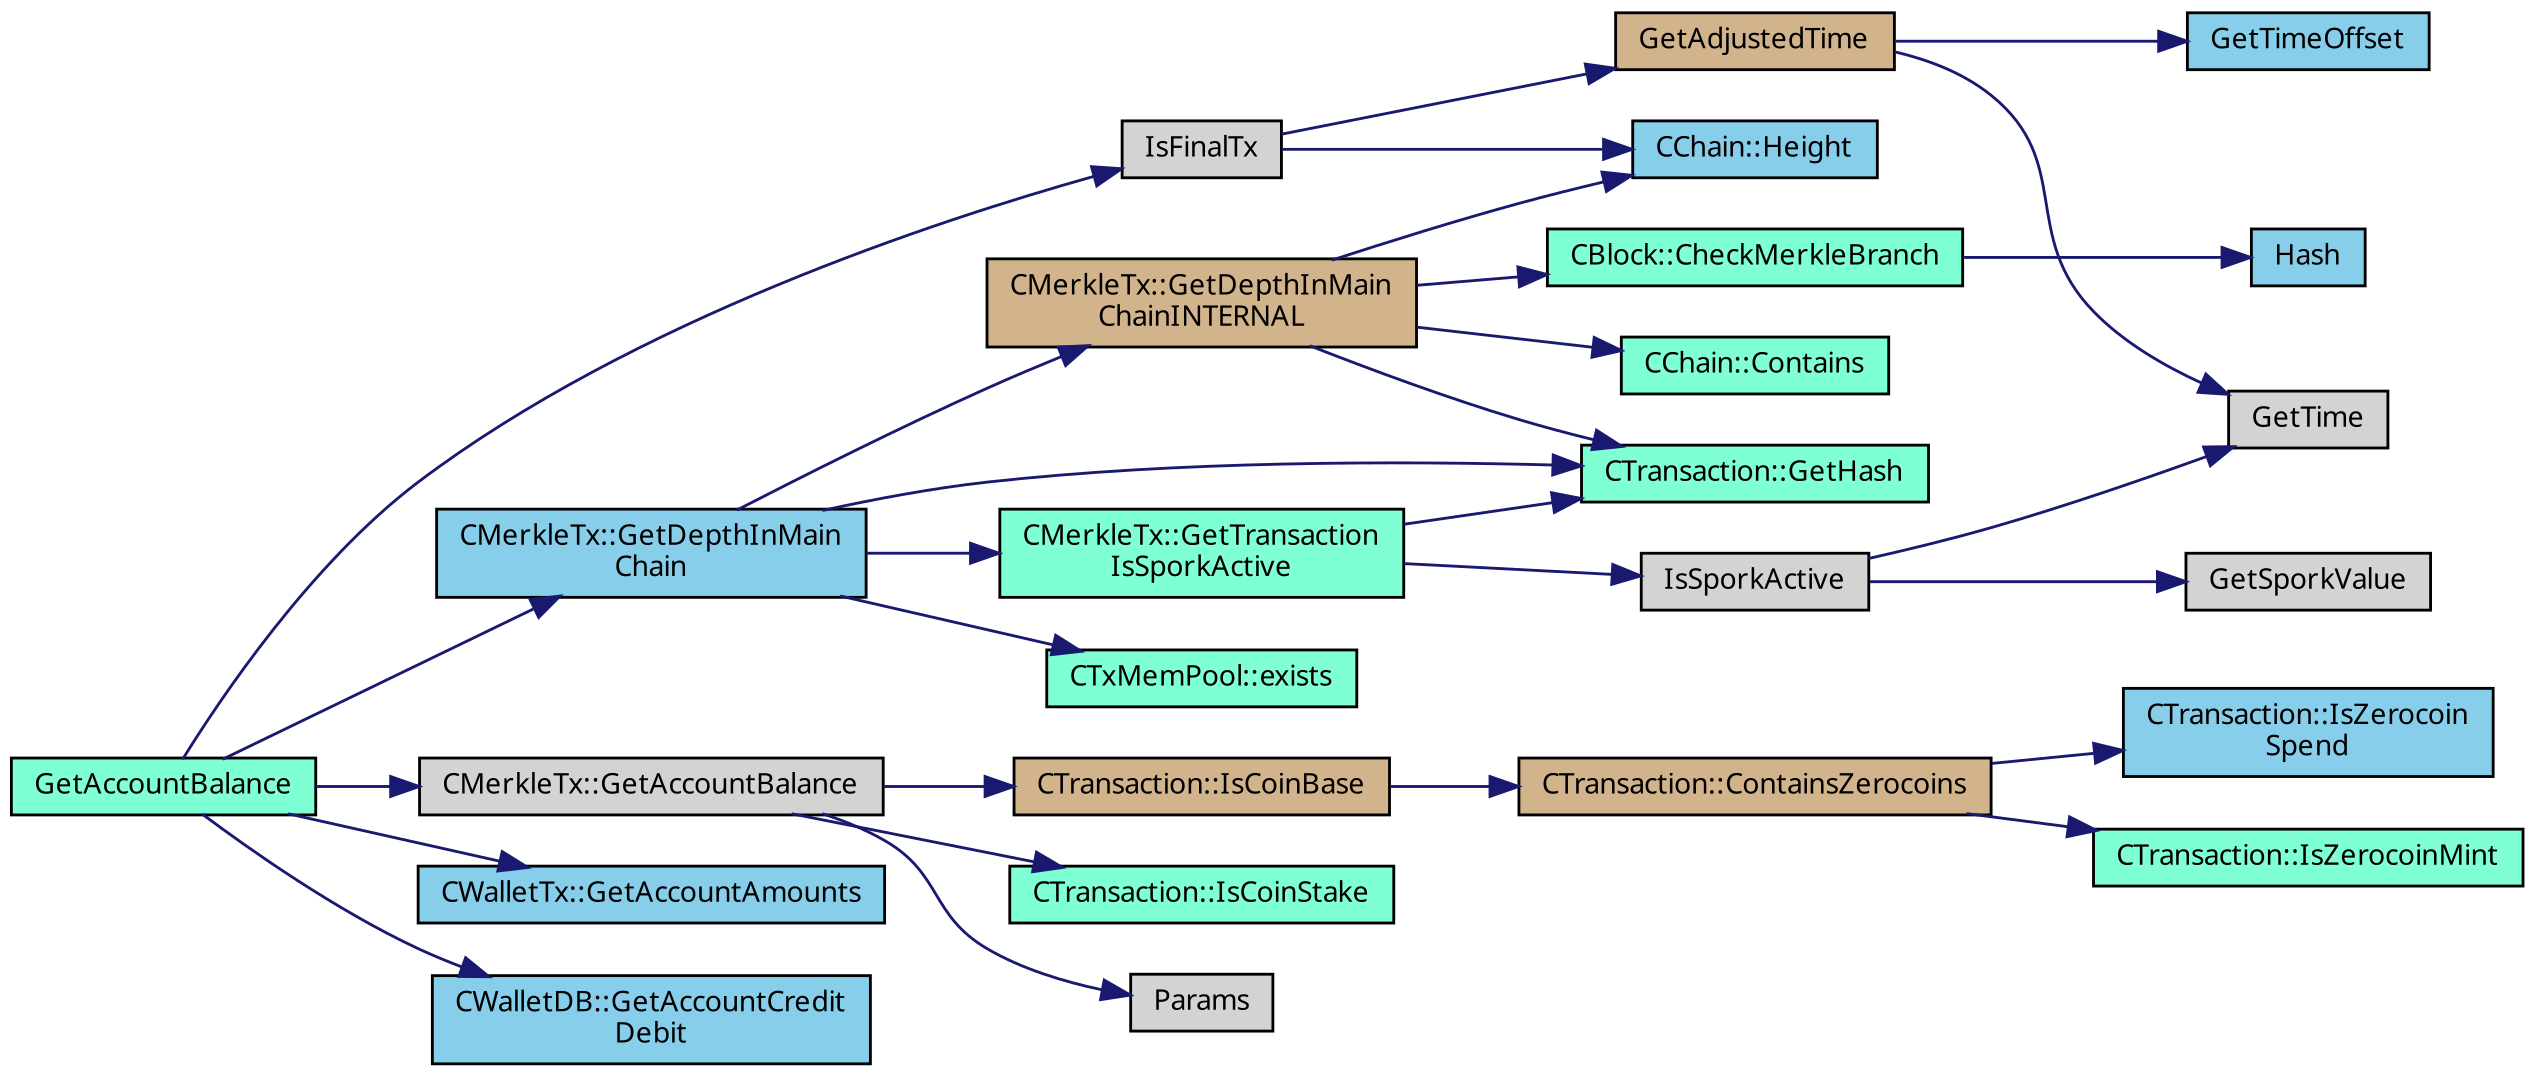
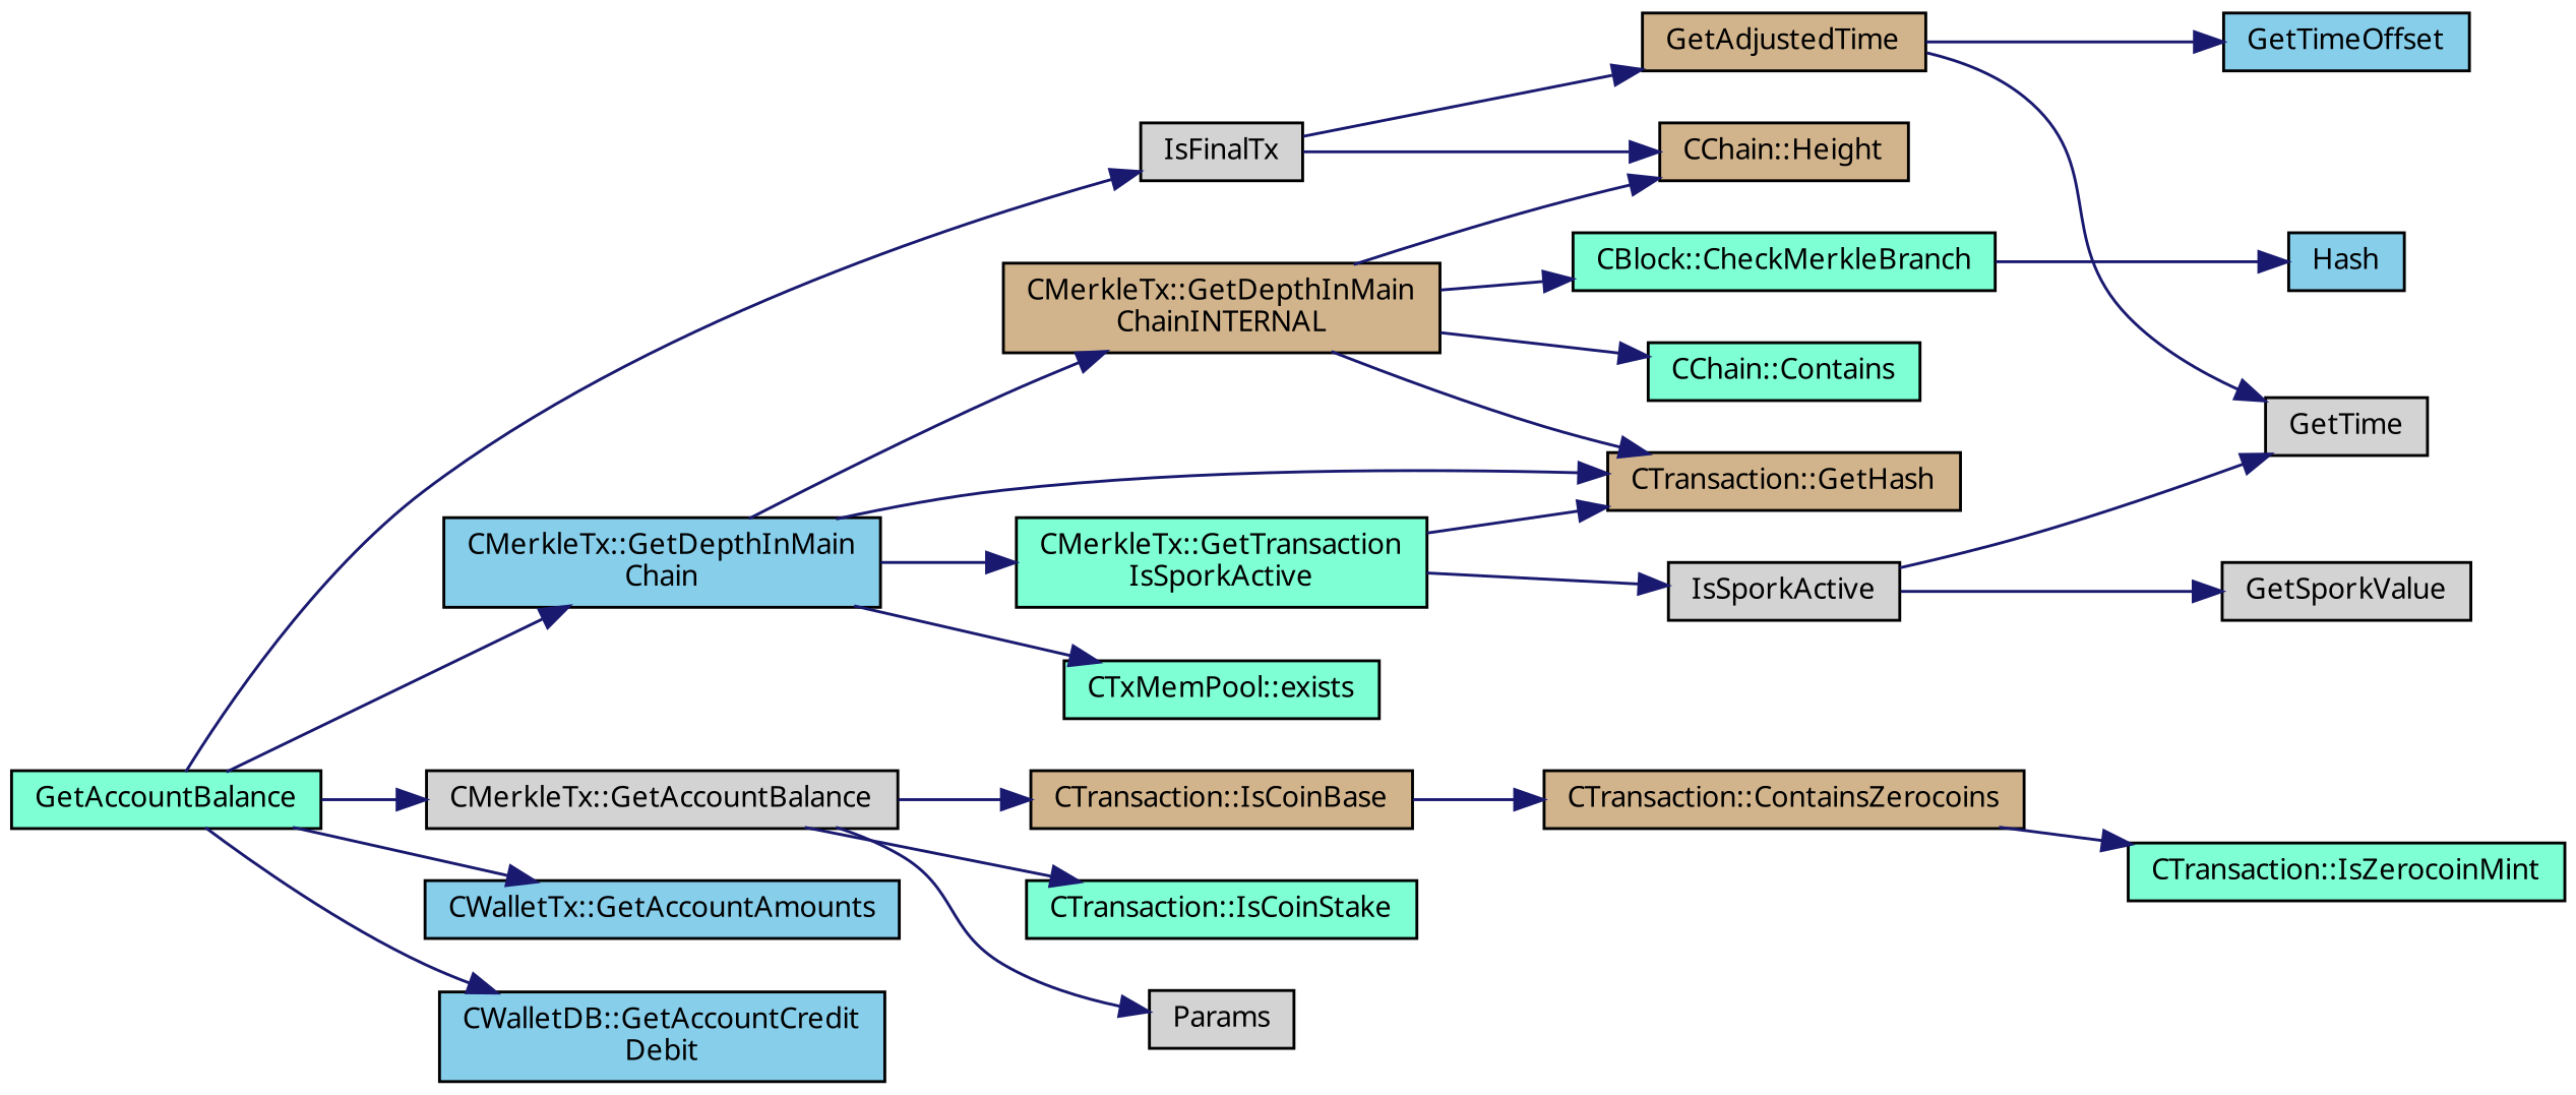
  digraph {
    fontname="Noto Sans"
    rankdir=LR
    node [color=black fillcolor=aquamarine fontname="Noto Sans" fontsize=10 shape=record style=filled]
    edge [color=midnightblue fontname="Noto Sans" fontsize=10 labelfontname=Helvetica labelfontsize=10 style=solid]
    n1 [fontcolor=black height=0.2 label=GetAccountBalance width=0.4]
    n2 [fillcolor=lightgrey height=0.2 label=IsFinalTx width=0.4]
    n3 [fillcolor=lightgrey height=0.2 label="CMerkleTx::GetAccountBalance" width=0.4]
    n4 [fillcolor=skyblue height=0.2 label="CMerkleTx::GetDepthInMain\lChain" width=0.4]
    n5 [fillcolor=skyblue height=0.2 label="CWalletTx::GetAccountAmounts" width=0.4]
    n6 [fillcolor=skyblue height=0.2 label="CWalletDB::GetAccountCredit\lDebit" width=0.4]
-   n7 [fillcolor=skyblue height=0.2 label="CChain::Height" width=0.4]
+   n7 [fillcolor=tan height=0.2 label="CChain::Height" width=0.4]
    n8 [fillcolor=tan height=0.2 label=GetAdjustedTime width=0.4]
    n9 [fillcolor=tan height=0.2 label="CTransaction::IsCoinBase" width=0.4]
    n10 [height=0.2 label="CTransaction::IsCoinStake" width=0.4]
    n11 [fillcolor=lightgrey height=0.2 label=Params width=0.4]
    n12 [fillcolor=tan height=0.2 label="CMerkleTx::GetDepthInMain\lChainINTERNAL" width=0.4]
-   n13 [height=0.2 label="CTransaction::GetHash" width=0.4]
+   n13 [fillcolor=tan height=0.2 label="CTransaction::GetHash" width=0.4]
    n14 [height=0.2 label="CTxMemPool::exists" width=0.4]
    n15 [height=0.2 label="CMerkleTx::GetTransaction\lIsSporkActive" width=0.4]
    n16 [fillcolor=lightgrey height=0.2 label=GetTime width=0.4]
    n17 [fillcolor=skyblue height=0.2 label=GetTimeOffset width=0.4]
    n18 [fillcolor=tan height=0.2 label="CTransaction::ContainsZerocoins" width=0.4]
-   n19 [fillcolor=skyblue height=0.2 label="CTransaction::IsZerocoin\lSpend" width=0.4]
    n20 [height=0.2 label="CTransaction::IsZerocoinMint" width=0.4]
    n21 [height=0.2 label="CChain::Contains" width=0.4]
    n22 [height=0.2 label="CBlock::CheckMerkleBranch" width=0.4]
    n23 [fillcolor=lightgrey height=0.2 label=IsSporkActive width=0.4]
    n24 [fillcolor=skyblue height=0.2 label=Hash width=0.4]
    n25 [fillcolor=lightgrey height=0.2 label=GetSporkValue width=0.4]
    n1 -> n2
    n1 -> n3
    n1 -> n4
    n1 -> n5
    n1 -> n6
    n2 -> n7
    n2 -> n8
    n3 -> n9
    n3 -> n10
    n3 -> n11
    n4 -> n12
    n4 -> n13
    n4 -> n14
    n4 -> n15
    n8 -> n16
    n8 -> n17
    n9 -> n18
    n12 -> n7
    n12 -> n13
    n12 -> n21
    n12 -> n22
    n15 -> n13
    n15 -> n23
-   n18 -> n19
    n18 -> n20
    n22 -> n24
    n23 -> n16
    n23 -> n25
  }
